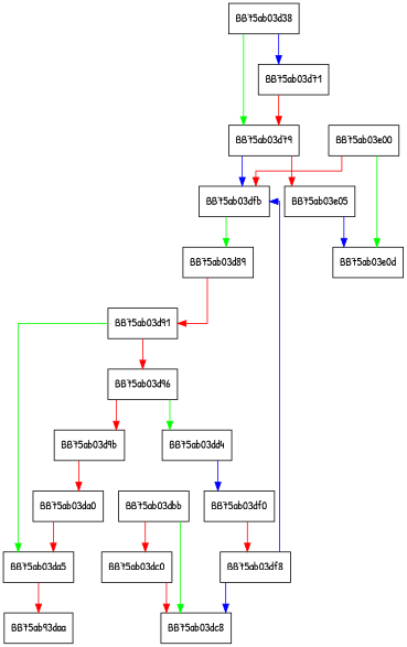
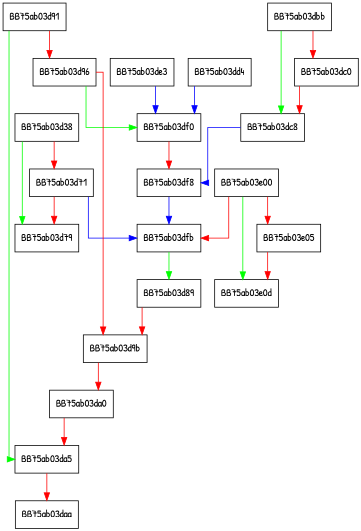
  digraph {
    fontname="Patrick Hand"
    splines=ortho
    node [fontname="Patrick Hand" shape=box]
    edge [color=red fontname="Patrick Hand"]
    BB75ab03d38
    BB75ab03d79
    BB75ab03d71
    BB75ab03dfb
    BB75ab03d89
    BB75ab03d91
    BB75ab03e00
    BB75ab03e0d
    BB75ab03e05
+   BB75ab03de3
    BB75ab03df0
    BB75ab03da5
    BB75ab03d96
    BB75ab03df8
-   BB75ab03daa [label=BB75ab93daa]
+   BB75ab03daa
    BB75ab03dd4
    BB75ab03d9b
    BB75ab03da0
    BB75ab03dbb
    BB75ab03dc8
    BB75ab03dc0
    BB75ab03d38 -> BB75ab03d79 [color=green]
-   BB75ab03d38 -> BB75ab03d71 [color=blue]
-   BB75ab03d79 -> BB75ab03dfb [color=blue]
+   BB75ab03d38 -> BB75ab03d71
+   BB75ab03d71 -> BB75ab03dfb [color=blue]
    BB75ab03d71 -> BB75ab03d79
    BB75ab03dfb -> BB75ab03d89 [color=green]
-   BB75ab03d89 -> BB75ab03d91
+   BB75ab03d89 -> BB75ab03d9b
    BB75ab03d91 -> BB75ab03da5 [color=green]
    BB75ab03d91 -> BB75ab03d96
    BB75ab03e00 -> BB75ab03dfb
    BB75ab03e00 -> BB75ab03e0d [color=green]
-   BB75ab03d79 -> BB75ab03e05
-   BB75ab03e05 -> BB75ab03e0d [color=blue]
+   BB75ab03e00 -> BB75ab03e05
+   BB75ab03e05 -> BB75ab03e0d
+   BB75ab03de3 -> BB75ab03df0 [color=blue]
    BB75ab03df0 -> BB75ab03df8
    BB75ab03da5 -> BB75ab03daa
-   BB75ab03d96 -> BB75ab03dd4 [color=green]
+   BB75ab03d96 -> BB75ab03df0 [color=green]
    BB75ab03d96 -> BB75ab03d9b
    BB75ab03df8 -> BB75ab03dfb [color=blue]
    BB75ab03dd4 -> BB75ab03df0 [color=blue]
    BB75ab03d9b -> BB75ab03da0
    BB75ab03da0 -> BB75ab03da5
    BB75ab03dbb -> BB75ab03dc8 [color=green]
    BB75ab03dbb -> BB75ab03dc0
-   BB75ab03df8 -> BB75ab03dc8 [color=blue]
+   BB75ab03dc8 -> BB75ab03df8 [color=blue]
    BB75ab03dc0 -> BB75ab03dc8
  }
